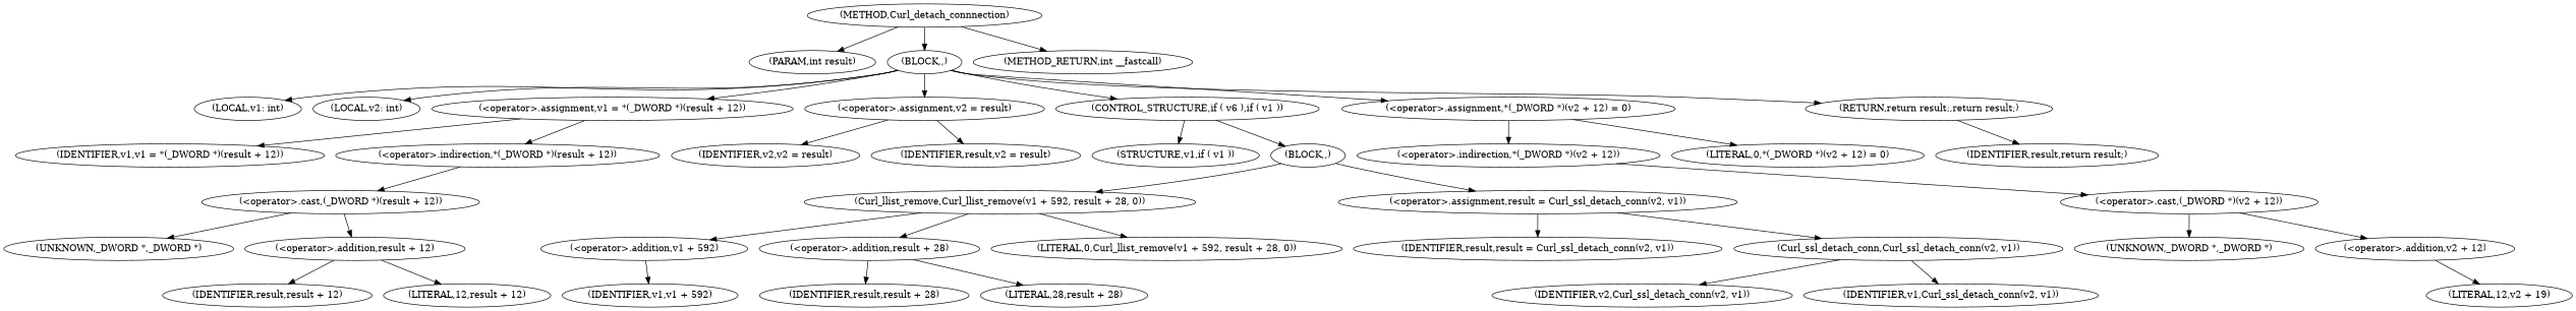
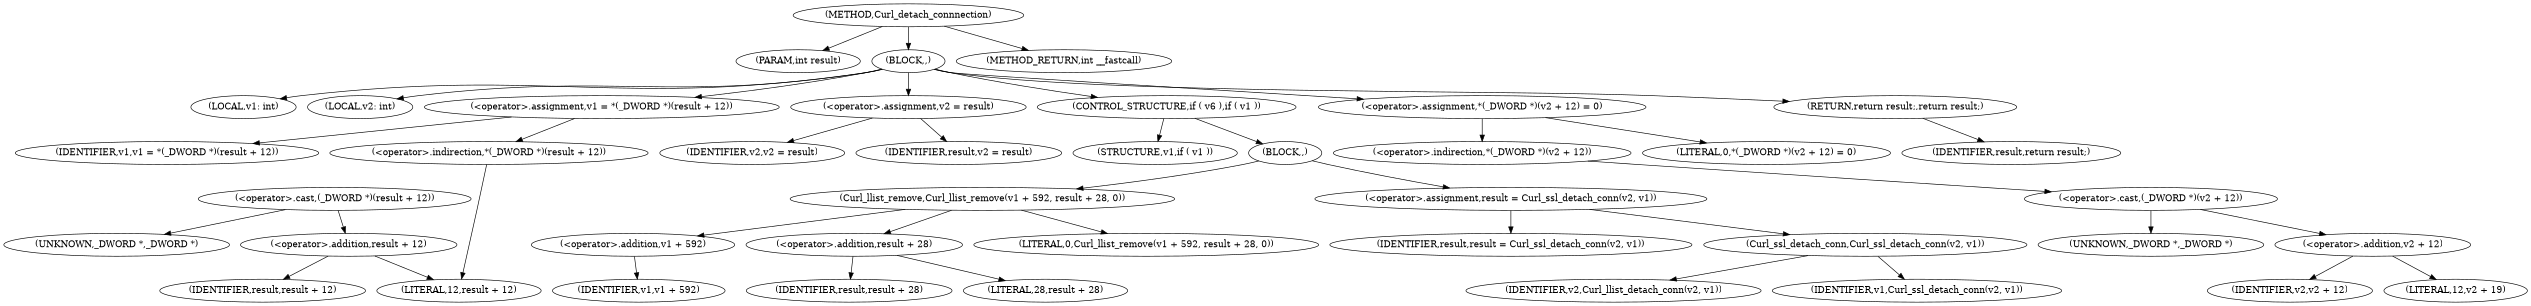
  digraph {
    n1 [label="(METHOD,Curl_detach_connnection)"]
    n2 [label="(PARAM,int result)"]
    n3 [label="(BLOCK,,)"]
    n4 [label="(METHOD_RETURN,int __fastcall)"]
    n5 [label="(LOCAL,v1: int)"]
    n6 [label="(LOCAL,v2: int)"]
    n7 [label="(<operator>.assignment,v1 = *(_DWORD *)(result + 12))"]
    n8 [label="(<operator>.assignment,v2 = result)"]
    n9 [label="(CONTROL_STRUCTURE,if ( v6 ),if ( v1 ))"]
    n10 [label="(<operator>.assignment,*(_DWORD *)(v2 + 12) = 0)"]
    n11 [label="(RETURN,return result;,return result;)"]
    n12 [label="(IDENTIFIER,v1,v1 = *(_DWORD *)(result + 12))"]
    n13 [label="(<operator>.indirection,*(_DWORD *)(result + 12))"]
    n14 [label="(IDENTIFIER,v2,v2 = result)"]
    n15 [label="(IDENTIFIER,result,v2 = result)"]
    n16 [label="(STRUCTURE,v1,if ( v1 ))"]
    n17 [label="(BLOCK,,)"]
    n18 [label="(<operator>.indirection,*(_DWORD *)(v2 + 12))"]
    n19 [label="(LITERAL,0,*(_DWORD *)(v2 + 12) = 0)"]
    n20 [label="(IDENTIFIER,result,return result;)"]
    n21 [label="(<operator>.cast,(_DWORD *)(result + 12))"]
    n22 [label="(UNKNOWN,_DWORD *,_DWORD *)"]
    n23 [label="(<operator>.addition,result + 12)"]
    n24 [label="(IDENTIFIER,result,result + 12)"]
    n25 [label="(LITERAL,12,result + 12)"]
    n26 [label="(Curl_llist_remove,Curl_llist_remove(v1 + 592, result + 28, 0))"]
    n27 [label="(<operator>.assignment,result = Curl_ssl_detach_conn(v2, v1))"]
    n28 [label="(<operator>.addition,v1 + 592)"]
    n29 [label="(<operator>.addition,result + 28)"]
    n30 [label="(LITERAL,0,Curl_llist_remove(v1 + 592, result + 28, 0))"]
    n31 [label="(IDENTIFIER,result,result = Curl_ssl_detach_conn(v2, v1))"]
    n32 [label="(Curl_ssl_detach_conn,Curl_ssl_detach_conn(v2, v1))"]
    n33 [label="(IDENTIFIER,v1,v1 + 592)"]
    n34 [label="(IDENTIFIER,result,result + 28)"]
    n35 [label="(LITERAL,28,result + 28)"]
-   n36 [label="(IDENTIFIER,v2,Curl_ssl_detach_conn(v2, v1))"]
+   n36 [label="(IDENTIFIER,v2,Curl_llist_detach_conn(v2, v1))"]
    n37 [label="(IDENTIFIER,v1,Curl_ssl_detach_conn(v2, v1))"]
    n38 [label="(<operator>.cast,(_DWORD *)(v2 + 12))"]
    n39 [label="(UNKNOWN,_DWORD *,_DWORD *)"]
    n40 [label="(<operator>.addition,v2 + 12)"]
+   n41 [label="(IDENTIFIER,v2,v2 + 12)"]
    n42 [label="(LITERAL,12,v2 + 19)"]
    n1 -> n2
    n1 -> n3
    n1 -> n4
    n3 -> n5
    n3 -> n6
    n3 -> n7
    n3 -> n8
    n3 -> n9
    n3 -> n10
    n3 -> n11
    n7 -> n12
    n7 -> n13
    n8 -> n14
    n8 -> n15
    n9 -> n16
    n9 -> n17
    n10 -> n18
    n10 -> n19
    n11 -> n20
-   n13 -> n21
+   n13 -> n25
    n17 -> n26
    n17 -> n27
    n18 -> n38
    n21 -> n22
    n21 -> n23
    n23 -> n24
    n23 -> n25
    n26 -> n28
    n26 -> n29
    n26 -> n30
    n27 -> n31
    n27 -> n32
    n28 -> n33
    n29 -> n34
    n29 -> n35
    n32 -> n36
    n32 -> n37
    n38 -> n39
    n38 -> n40
+   n40 -> n41
    n40 -> n42
  }
